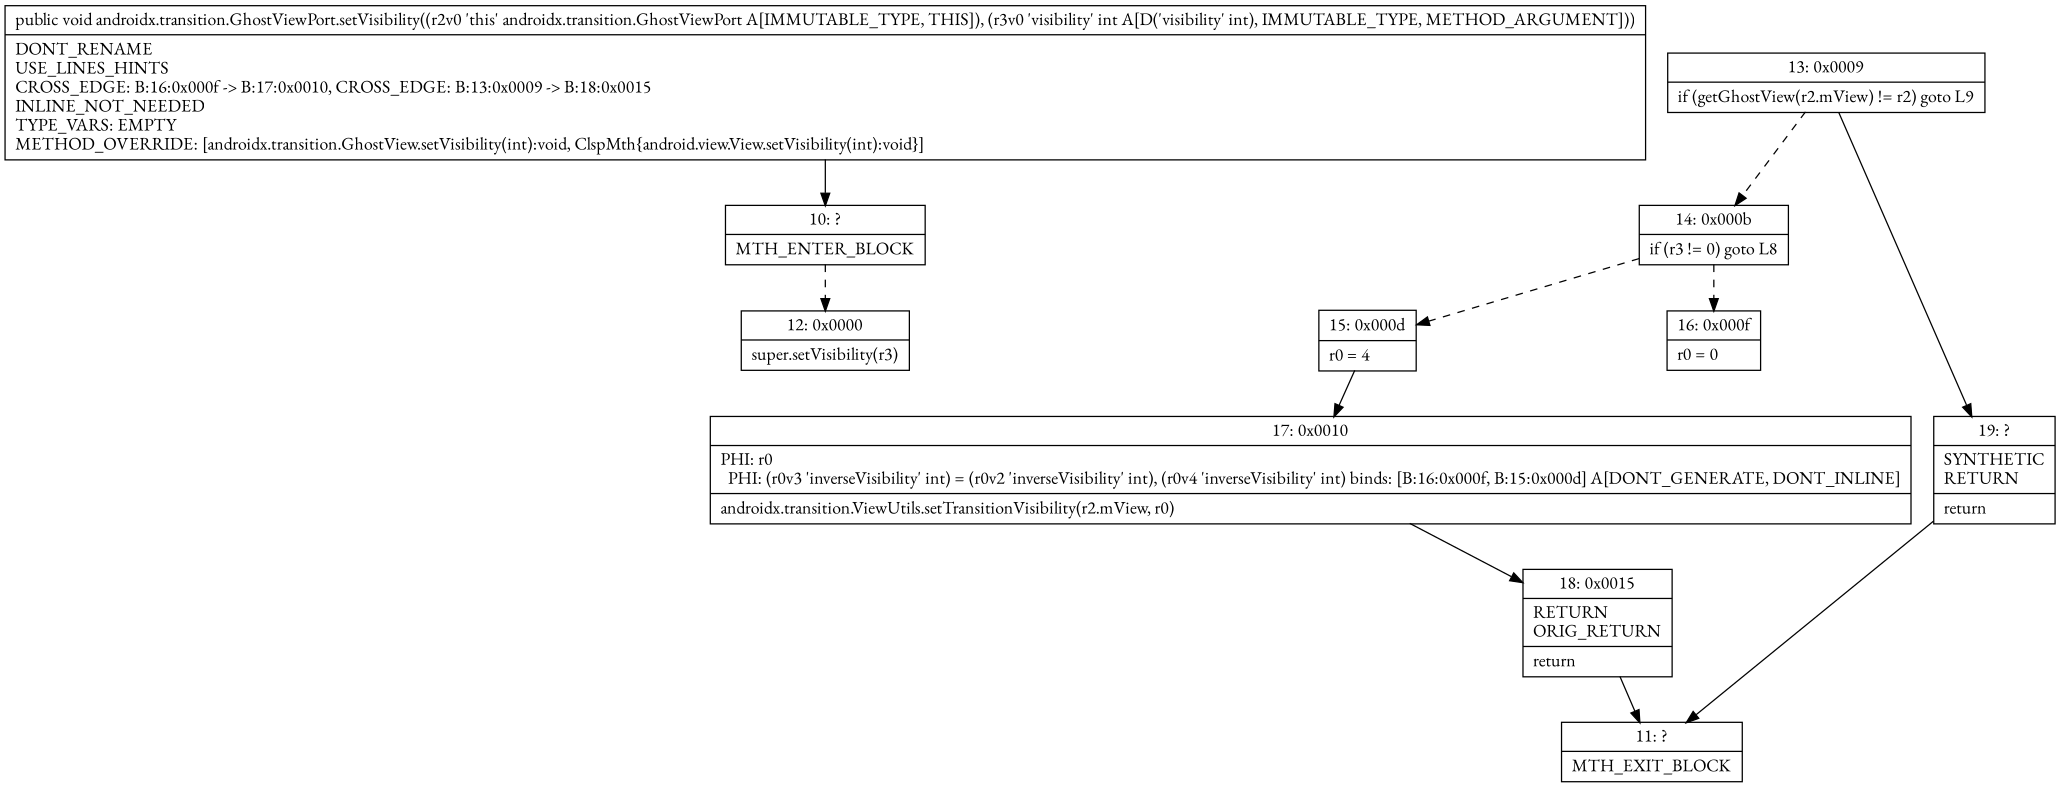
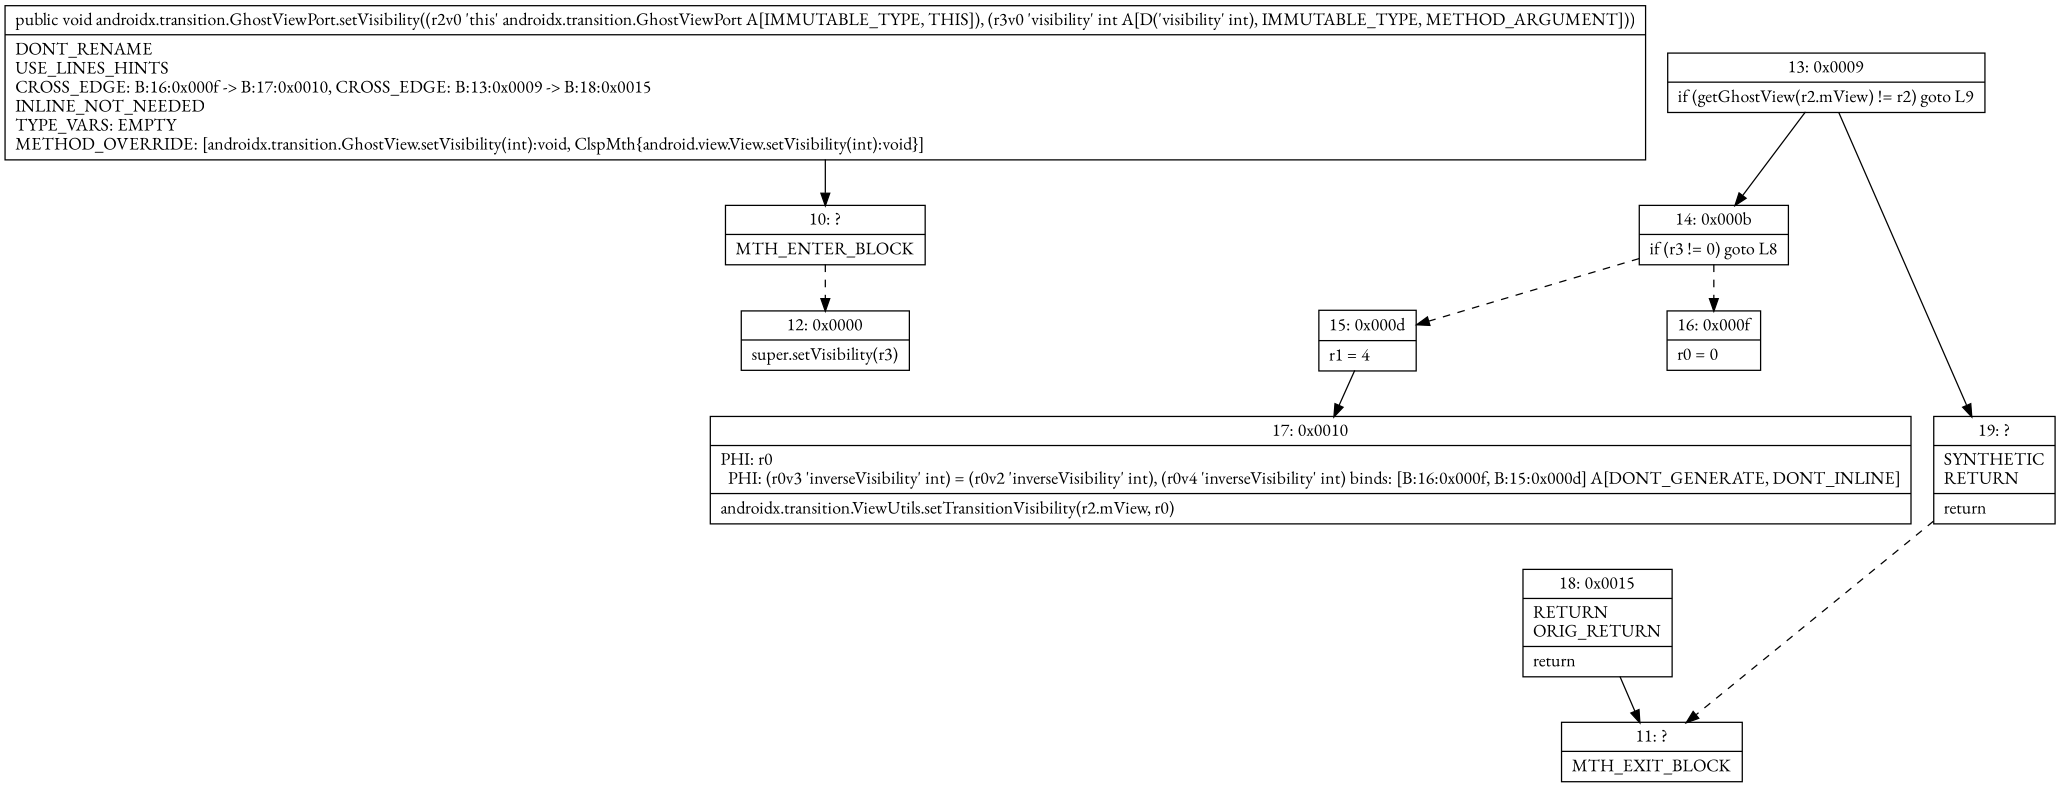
  digraph {
    fontname="EB Garamond"
    node [fontname="EB Garamond" shape=record]
    edge [fontname="EB Garamond"]
    n1 [label="{10\:\ ?|MTH_ENTER_BLOCK\l}"]
    n2 [label="{12\:\ 0x0000|super.setVisibility(r3)\l}"]
    n3 [label="{13\:\ 0x0009|if (getGhostView(r2.mView) != r2) goto L9\l}"]
    n4 [label="{14\:\ 0x000b|if (r3 != 0) goto L8\l}"]
    n5 [label="{19\:\ ?|SYNTHETIC\lRETURN\l|return\l}"]
-   n6 [label="{15\:\ 0x000d|r0 = 4\l}"]
+   n6 [label="{15\:\ 0x000d|r1 = 4\l}"]
    n7 [label="{16\:\ 0x000f|r0 = 0\l}"]
    n8 [label="{11\:\ ?|MTH_EXIT_BLOCK\l}"]
    n9 [label="{17\:\ 0x0010|PHI: r0 \l  PHI: (r0v3 'inverseVisibility' int) = (r0v2 'inverseVisibility' int), (r0v4 'inverseVisibility' int) binds: [B:16:0x000f, B:15:0x000d] A[DONT_GENERATE, DONT_INLINE]\l|androidx.transition.ViewUtils.setTransitionVisibility(r2.mView, r0)\l}"]
    n10 [label="{18\:\ 0x0015|RETURN\lORIG_RETURN\l|return\l}"]
    n11 [label="{public void androidx.transition.GhostViewPort.setVisibility((r2v0 'this' androidx.transition.GhostViewPort A[IMMUTABLE_TYPE, THIS]), (r3v0 'visibility' int A[D('visibility' int), IMMUTABLE_TYPE, METHOD_ARGUMENT]))  | DONT_RENAME\lUSE_LINES_HINTS\lCROSS_EDGE: B:16:0x000f \-\> B:17:0x0010, CROSS_EDGE: B:13:0x0009 \-\> B:18:0x0015\lINLINE_NOT_NEEDED\lTYPE_VARS: EMPTY\lMETHOD_OVERRIDE: [androidx.transition.GhostView.setVisibility(int):void, ClspMth\{android.view.View.setVisibility(int):void\}]\l}"]
    n1 -> n2 [style=dashed]
-   n3 -> n4 [style=dashed]
+   n3 -> n4 [style=solid]
    n3 -> n5
    n4 -> n6 [style=dashed]
    n4 -> n7 [style=dashed]
-   n5 -> n8
+   n5 -> n8 [style=dashed]
    n6 -> n9
-   n9 -> n10
    n10 -> n8
    n11 -> n1
  }
